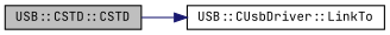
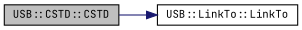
  digraph {
    rankdir=LR
    fontname="JetBrains Mono"
    node [color=black fontname="JetBrains Mono" fontsize=10 shape=record]
    n1 [fillcolor=grey75 fontcolor=black height=0.2 label="USB::CSTD::CSTD" style=filled width=0.4]
-   n2 [height=0.2 label="USB::CUsbDriver::LinkTo" width=0.4]
+   n2 [height=0.2 label="USB::LinkTo::LinkTo" width=0.4]
    n1 -> n2 [color=midnightblue fontname="JetBrains Mono" fontsize=10 labelfontname=FreeSans labelfontsize=10 style=solid]
  }
